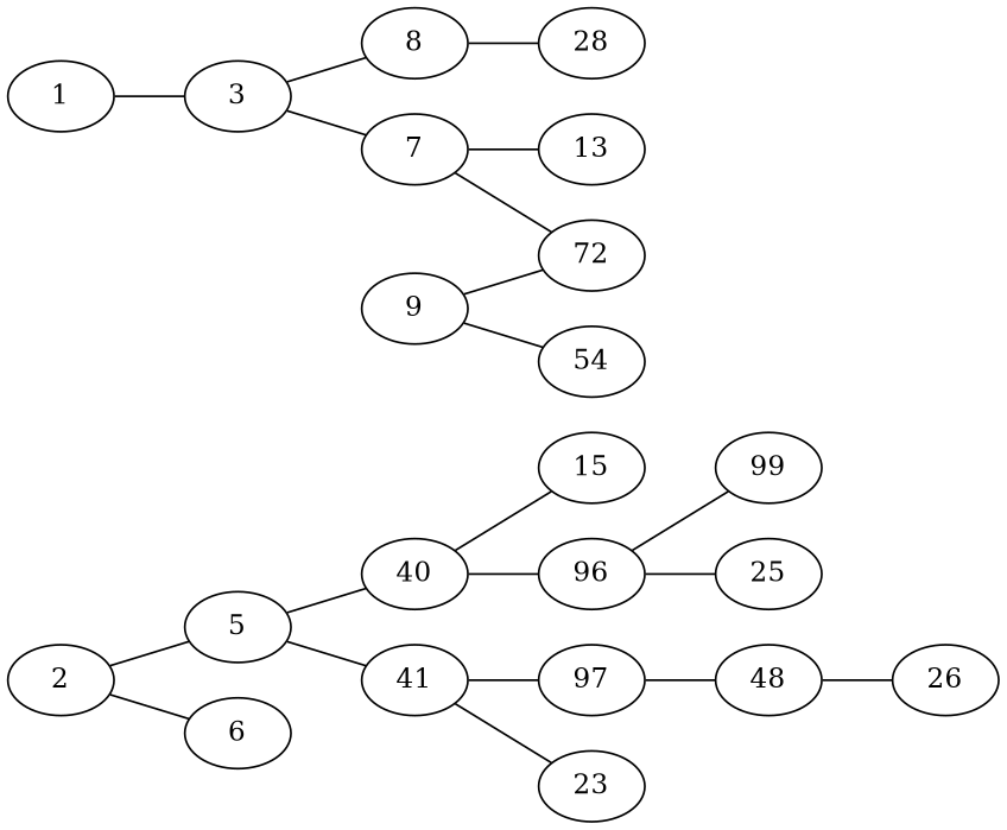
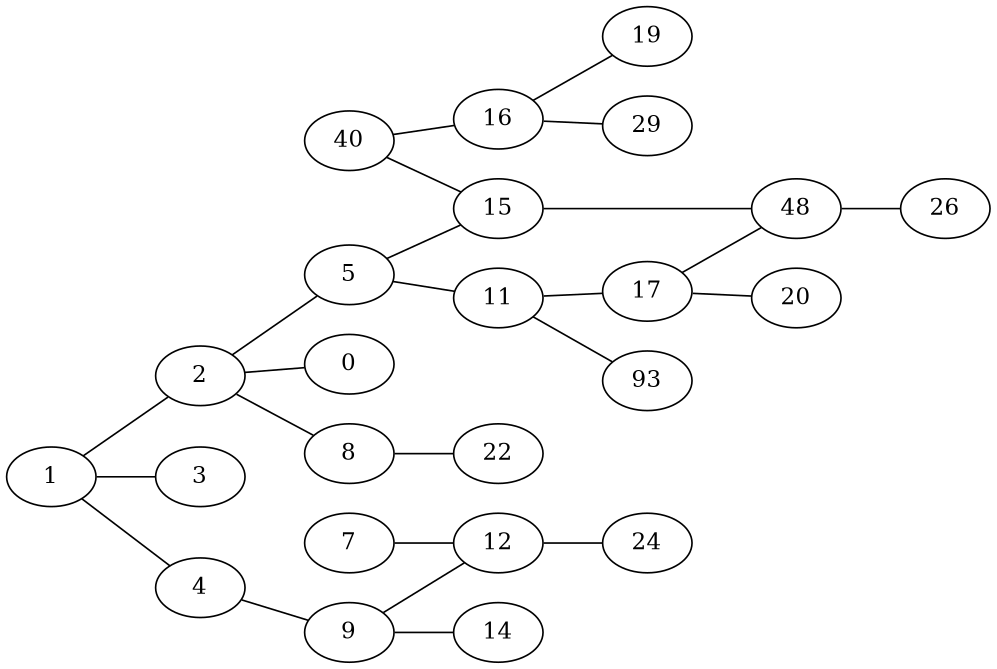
  graph {
    rankdir=LR
    node [chem=C]
    edge [valence=1]
    2 [chem=S]
    1
    3
+   4
    5
-   6 [chem=O]
+   6 [chem=O label=0]
    7
    8 [chem=O]
    9
    n10 [label=40]
-   11 [label=41]
-   12 [label=72]
-   13 [chem=Cl]
-   22 [chem=H label=28]
-   14 [chem=Cl label=54]
+   11
+   12
+   22 [chem=H]
+   14 [chem=Cl]
    15
-   16 [chem=O label=96]
-   17 [label=97]
-   23 [chem=H]
+   16 [chem=O]
+   17
+   23 [chem=H label=93]
+   24 [chem=H]
    n21 [label=48]
-   19 [chem=Cl label=99]
-   25 [chem=H]
+   19 [chem=Cl]
+   25 [chem=H label=29]
+   20 [chem=Cl]
    26 [chem=H]
    2 -- 5
    2 -- 6 [valence=2]
+   1 -- 2
    1 -- 3
-   3 -- 7 [valence=2]
-   3 -- 8
-   5 -- n10 [valence=2]
+   1 -- 4 [valence=2]
+   2 -- 8
+   4 -- 9
+   5 -- 15 [valence=2]
    5 -- 11
    7 -- 12
-   7 -- 13
    8 -- 22
    9 -- 12 [valence=2]
    9 -- 14
    n10 -- 15
    n10 -- 16
    11 -- 17 [valence=2]
    11 -- 23
+   12 -- 24
+   15 -- n21 [valence=2]
    16 -- 19
    16 -- 25
    17 -- n21
+   17 -- 20
    n21 -- 26
  }
